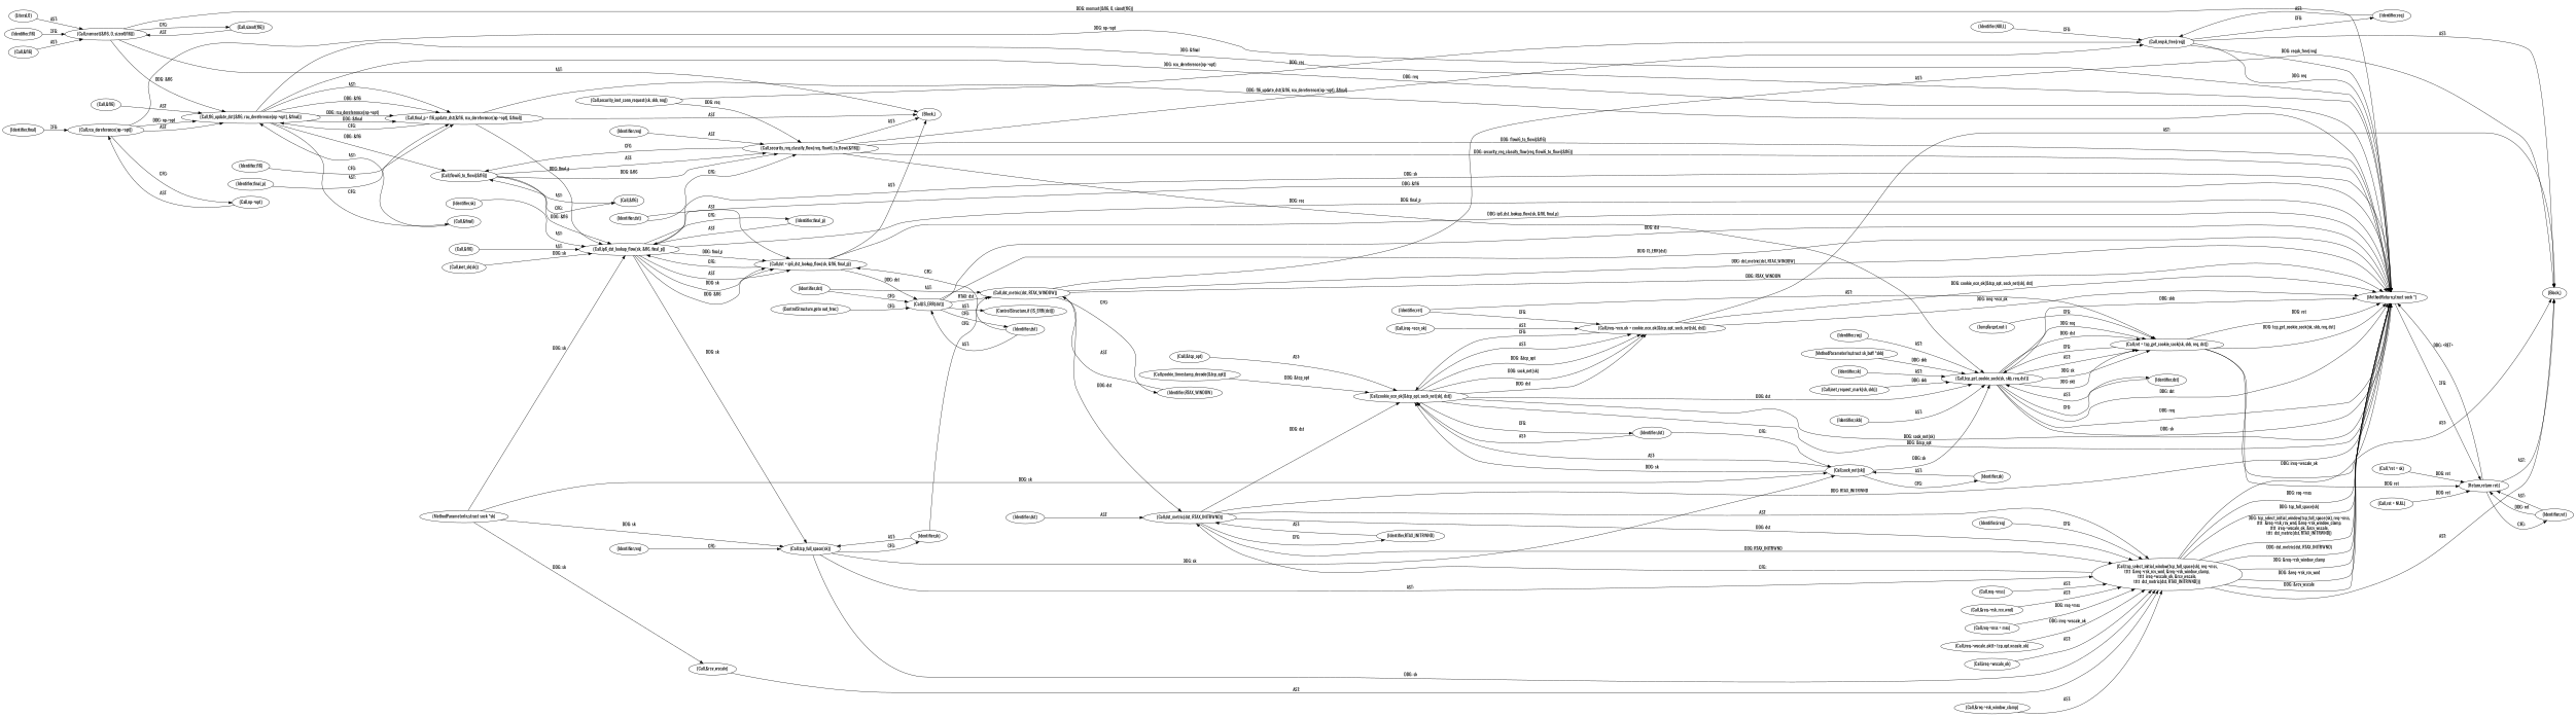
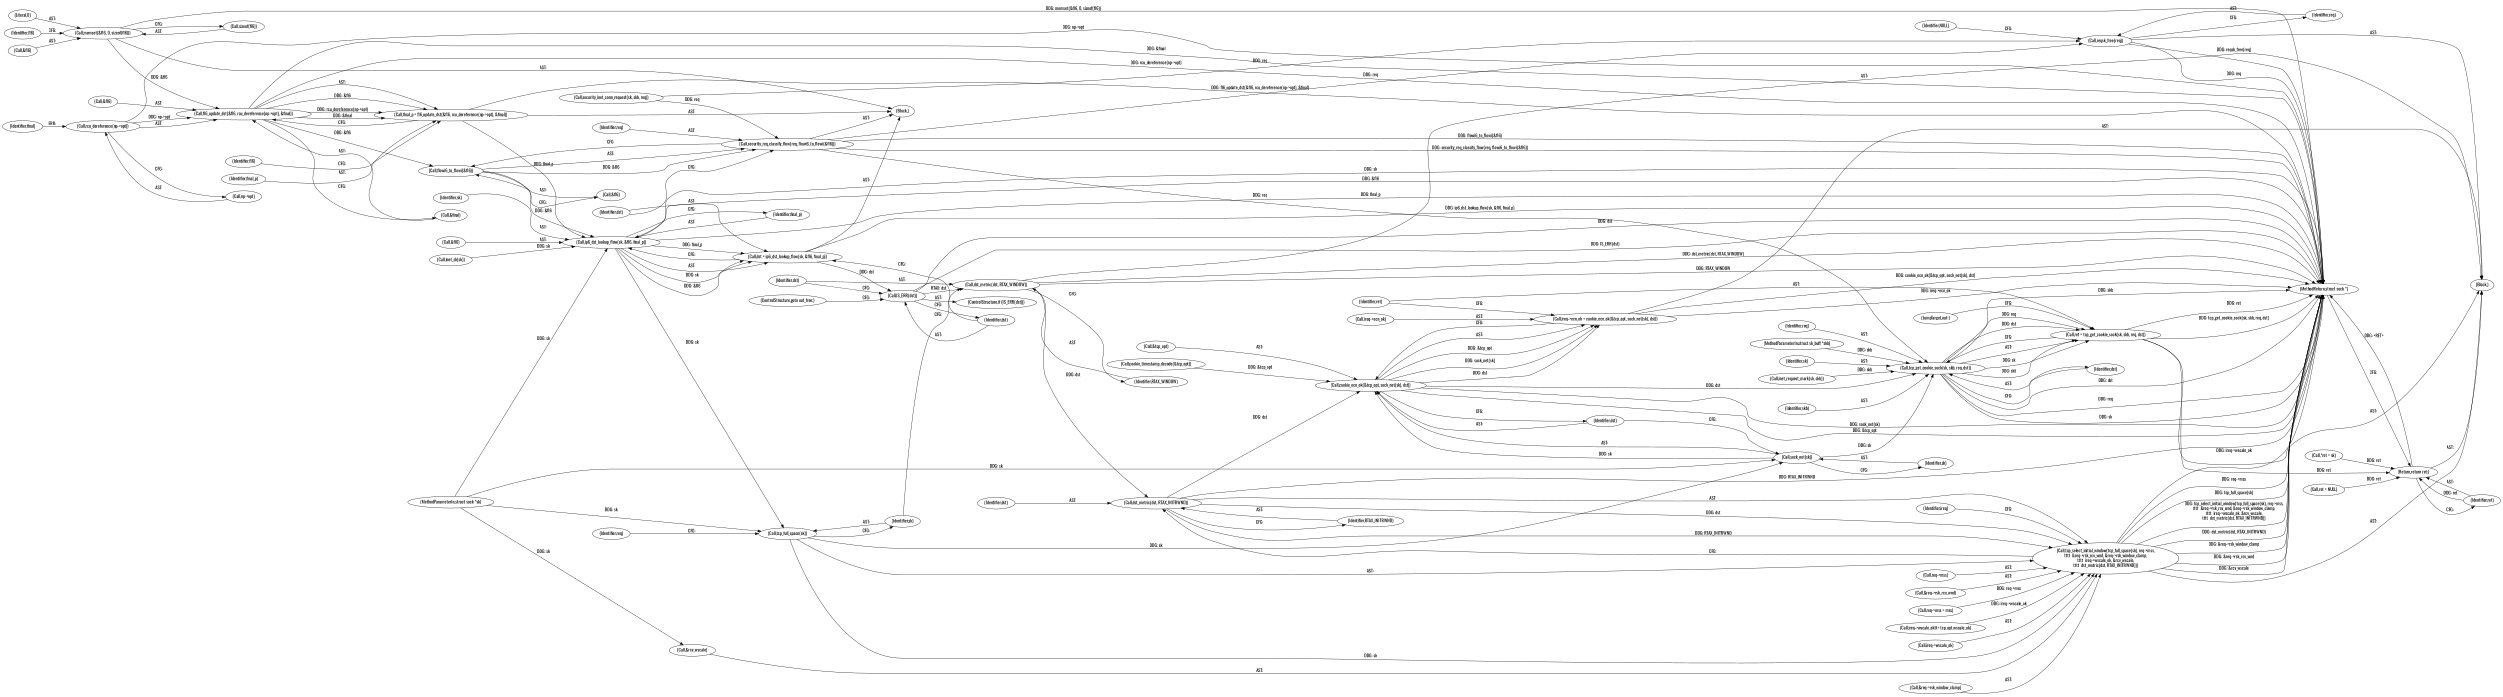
  digraph {
    fontname=Oswald
    rankdir=LR
    node [fontname=Oswald]
    edge [fontname=Oswald]
    n1 [label="(Call,fl6_update_dst(&fl6, rcu_dereference(np->opt), &final))"]
    n2 [label="(Call,final_p = fl6_update_dst(&fl6, rcu_dereference(np->opt), &final))"]
    n3 [label="(Call,flowi6_to_flowi(&fl6))"]
    n4 [label="(Call,&final)"]
    n5 [label="(MethodReturn,struct sock *)"]
    n6 [label="(Block,)"]
    n7 [label="(Call,ip6_dst_lookup_flow(sk, &fl6, final_p))"]
    n8 [label="(Call,security_req_classify_flow(req, flowi6_to_flowi(&fl6)))"]
    n9 [label="(Call,&fl6)"]
    n10 [label="(Return,return ret;)"]
    n11 [label="(Call,memset(&fl6, 0, sizeof(fl6)))"]
    n12 [label="(Call,sizeof(fl6))"]
    n13 [label="(Call,rcu_dereference(np->opt))"]
    n14 [label="(Call,np->opt)"]
    n15 [label="(Call,dst = ip6_dst_lookup_flow(sk, &fl6, final_p))"]
    n16 [label="(Call,tcp_full_space(sk))"]
    n17 [label="(Identifier,final_p)"]
    n18 [label="(Call,IS_ERR(dst))"]
    n19 [label="(Call,tcp_select_initial_window(tcp_full_space(sk), req->mss,\n\t\t\t\t  &req->rsk_rcv_wnd, &req->rsk_window_clamp,\n\t\t\t\t  ireq->wscale_ok, &rcv_wscale,\n\t\t\t\t  dst_metric(dst, RTAX_INITRWND)))"]
    n20 [label="(Call,sock_net(sk))"]
    n21 [label="(Identifier,sk)"]
    n22 [label="(Call,dst_metric(dst, RTAX_WINDOW))"]
    n23 [label="(ControlStructure,if (IS_ERR(dst)))"]
    n24 [label="(Identifier,dst)"]
    n25 [label="(Call,dst_metric(dst, RTAX_INITRWND))"]
    n26 [label="(Identifier,RTAX_WINDOW)"]
    n27 [label="(Block,)"]
    n28 [label="(Call,cookie_ecn_ok(&tcp_opt, sock_net(sk), dst))"]
    n29 [label="(Identifier,RTAX_INITRWND)"]
    n30 [label="(Call,ireq->ecn_ok = cookie_ecn_ok(&tcp_opt, sock_net(sk), dst))"]
    n31 [label="(Call,tcp_get_cookie_sock(sk, skb, req, dst))"]
    n32 [label="(Identifier,dst)"]
    n33 [label="(Call,ret = tcp_get_cookie_sock(sk, skb, req, dst))"]
    n34 [label="(Identifier,dst)"]
    n35 [label="(Identifier,ret)"]
    n36 [label="(Identifier,sk)"]
    n37 [label="(Call,reqsk_free(req))"]
    n38 [label="(Identifier,req)"]
    n39 [label="(Call,*ret = sk)"]
    n40 [label="(Identifier,dst)"]
    n41 [label="(Call,security_inet_conn_request(sk, skb, req))"]
    n42 [label="(Call,ret = NULL)"]
    n43 [label="(MethodParameterIn,struct sock *sk)"]
    n44 [label="(Call,&rcv_wscale)"]
    n45 [label="(Identifier,req)"]
    n46 [label="(Call,ireq->wscale_ok\t\t= tcp_opt.wscale_ok)"]
    n47 [label="(Call,inet_request_mark(sk, skb))"]
    n48 [label="(Identifier,fl6)"]
    n49 [label="(Identifier,sk)"]
    n50 [label="(Identifier,dst)"]
    n51 [label="(Call,cookie_timestamp_decode(&tcp_opt))"]
    n52 [label="(Call,&fl6)"]
    n53 [label="(Identifier,final_p)"]
    n54 [label="(Identifier,dst)"]
    n55 [label="(Call,&tcp_opt)"]
    n56 [label="(JumpTarget,out:)"]
    n57 [label="(Identifier,fl6)"]
    n58 [label="(Identifier,skb)"]
    n59 [label="(Identifier,ret)"]
    n60 [label="(Call,ireq->wscale_ok)"]
    n61 [label="(Call,&fl6)"]
    n62 [label="(Call,&req->rsk_window_clamp)"]
    n63 [label="(Identifier,ireq)"]
    n64 [label="(Call,ireq->ecn_ok)"]
    n65 [label="(Literal,0)"]
    n66 [label="(Call,inet_sk(sk))"]
    n67 [label="(Identifier,NULL)"]
    n68 [label="(Identifier,final)"]
    n69 [label="(Call,req->mss)"]
    n70 [label="(Identifier,req)"]
    n71 [label="(ControlStructure,goto out_free;)"]
    n72 [label="(MethodParameterIn,struct sk_buff *skb)"]
    n73 [label="(Call,&fl6)"]
    n74 [label="(Call,&req->rsk_rcv_wnd)"]
    n75 [label="(Identifier,sk)"]
    n76 [label="(Identifier,req)"]
    n77 [label="(Call,req->mss = mss)"]
    n1 -> n2 [label="AST: "]
    n1 -> n2 [label="DDG: &fl6"]
    n1 -> n2 [label="DDG: rcu_dereference(np->opt)"]
    n1 -> n2 [label="DDG: &final"]
    n1 -> n3 [label="DDG: &fl6"]
    n1 -> n4 [label="CFG: "]
    n1 -> n5 [label="DDG: &final"]
    n1 -> n5 [label="DDG: rcu_dereference(np->opt)"]
    n2 -> n1 [label="CFG: "]
    n2 -> n5 [label="DDG: fl6_update_dst(&fl6, rcu_dereference(np->opt), &final)"]
    n2 -> n6 [label="AST: "]
    n2 -> n7 [label="DDG: final_p"]
    n3 -> n7 [label="DDG: &fl6"]
    n3 -> n8 [label="AST: "]
    n3 -> n8 [label="DDG: &fl6"]
    n3 -> n9 [label="CFG: "]
    n4 -> n1 [label="AST: "]
    n5 -> n10 [label="CFG: "]
    n7 -> n5 [label="DDG: sk"]
    n7 -> n5 [label="DDG: &fl6"]
    n7 -> n5 [label="DDG: final_p"]
    n7 -> n15 [label="AST: "]
    n7 -> n15 [label="DDG: sk"]
    n7 -> n15 [label="DDG: &fl6"]
    n7 -> n15 [label="DDG: final_p"]
    n7 -> n16 [label="DDG: sk"]
    n7 -> n17 [label="CFG: "]
    n8 -> n3 [label="CFG: "]
    n8 -> n5 [label="DDG: security_req_classify_flow(req, flowi6_to_flowi(&fl6))"]
    n8 -> n5 [label="DDG: flowi6_to_flowi(&fl6)"]
    n8 -> n6 [label="AST: "]
    n8 -> n31 [label="DDG: req"]
    n8 -> n37 [label="DDG: req"]
    n9 -> n3 [label="AST: "]
    n10 -> n5 [label="DDG: <RET>"]
    n10 -> n27 [label="AST: "]
    n10 -> n35 [label="CFG: "]
    n11 -> n1 [label="DDG: &fl6"]
    n11 -> n5 [label="DDG: memset(&fl6, 0, sizeof(fl6))"]
    n11 -> n6 [label="AST: "]
    n11 -> n12 [label="CFG: "]
    n12 -> n11 [label="AST: "]
    n13 -> n1 [label="AST: "]
    n13 -> n1 [label="DDG: np->opt"]
    n13 -> n5 [label="DDG: np->opt"]
    n13 -> n14 [label="CFG: "]
    n14 -> n13 [label="AST: "]
    n15 -> n5 [label="DDG: ip6_dst_lookup_flow(sk, &fl6, final_p)"]
    n15 -> n6 [label="AST: "]
    n15 -> n7 [label="CFG: "]
    n15 -> n18 [label="DDG: dst"]
    n16 -> n19 [label="AST: "]
    n16 -> n19 [label="DDG: sk"]
    n16 -> n20 [label="DDG: sk"]
    n16 -> n21 [label="CFG: "]
    n17 -> n7 [label="AST: "]
    n18 -> n5 [label="DDG: IS_ERR(dst)"]
    n18 -> n5 [label="DDG: dst"]
    n18 -> n22 [label="RTAX: dst"]
    n18 -> n23 [label="AST: "]
    n18 -> n24 [label="CFG: "]
    n19 -> n5 [label="DDG: tcp_select_initial_window(tcp_full_space(sk), req->mss,\n\t\t\t\t  &req->rsk_rcv_wnd, &req->rsk_window_clamp,\n\t\t\t\t  ireq->wscale_ok, &rcv_wscale,\n\t\t\t\t  dst_metric(dst, RTAX_INITRWND))"]
    n19 -> n5 [label="DDG: dst_metric(dst, RTAX_INITRWND)"]
    n19 -> n5 [label="DDG: &req->rsk_window_clamp"]
    n19 -> n5 [label="DDG: &req->rsk_rcv_wnd"]
    n19 -> n5 [label="DDG: &rcv_wscale"]
    n19 -> n5 [label="DDG: ireq->wscale_ok"]
    n19 -> n5 [label="DDG: req->mss"]
    n19 -> n5 [label="DDG: tcp_full_space(sk)"]
    n19 -> n25 [label="CFG: "]
    n19 -> n27 [label="AST: "]
    n20 -> n28 [label="AST: "]
    n20 -> n28 [label="DDG: sk"]
    n20 -> n31 [label="DDG: sk"]
    n20 -> n36 [label="CFG: "]
    n21 -> n16 [label="AST: "]
    n21 -> n22 [label="CFG: "]
    n22 -> n5 [label="DDG: dst_metric(dst, RTAX_WINDOW)"]
    n22 -> n5 [label="DDG: RTAX_WINDOW"]
    n22 -> n25 [label="DDG: dst"]
    n22 -> n26 [label="CFG: "]
    n22 -> n27 [label="AST: "]
    n24 -> n15 [label="CFG: "]
    n24 -> n18 [label="AST: "]
    n25 -> n5 [label="DDG: RTAX_INITRWND"]
    n25 -> n19 [label="AST: "]
    n25 -> n19 [label="DDG: dst"]
    n25 -> n19 [label="DDG: RTAX_INITRWND"]
    n25 -> n28 [label="DDG: dst"]
    n25 -> n29 [label="CFG: "]
    n26 -> n22 [label="AST: "]
    n28 -> n5 [label="DDG: sock_net(sk)"]
    n28 -> n5 [label="DDG: &tcp_opt"]
    n28 -> n30 [label="AST: "]
    n28 -> n30 [label="DDG: &tcp_opt"]
    n28 -> n30 [label="DDG: sock_net(sk)"]
    n28 -> n30 [label="DDG: dst"]
    n28 -> n31 [label="DDG: dst"]
    n28 -> n32 [label="CFG: "]
    n29 -> n25 [label="AST: "]
    n30 -> n5 [label="DDG: cookie_ecn_ok(&tcp_opt, sock_net(sk), dst)"]
    n30 -> n5 [label="DDG: ireq->ecn_ok"]
    n30 -> n27 [label="AST: "]
    n30 -> n28 [label="CFG: "]
    n31 -> n5 [label="DDG: skb"]
    n31 -> n5 [label="DDG: req"]
    n31 -> n5 [label="DDG: sk"]
    n31 -> n5 [label="DDG: dst"]
    n31 -> n33 [label="AST: "]
    n31 -> n33 [label="DDG: sk"]
    n31 -> n33 [label="DDG: skb"]
    n31 -> n33 [label="DDG: req"]
    n31 -> n33 [label="DDG: dst"]
    n31 -> n34 [label="CFG: "]
    n32 -> n20 [label="CFG: "]
    n32 -> n28 [label="AST: "]
    n33 -> n5 [label="DDG: tcp_get_cookie_sock(sk, skb, req, dst)"]
    n33 -> n5 [label="DDG: ret"]
    n33 -> n10 [label="DDG: ret"]
    n33 -> n27 [label="AST: "]
    n33 -> n31 [label="CFG: "]
    n34 -> n31 [label="AST: "]
    n35 -> n10 [label="AST: "]
    n35 -> n10 [label="DDG: ret"]
    n36 -> n20 [label="AST: "]
    n37 -> n5 [label="DDG: reqsk_free(req)"]
    n37 -> n5 [label="DDG: req"]
    n37 -> n27 [label="AST: "]
    n37 -> n38 [label="CFG: "]
    n38 -> n37 [label="AST: "]
    n39 -> n10 [label="DDG: ret"]
    n40 -> n18 [label="CFG: "]
    n40 -> n22 [label="AST: "]
    n41 -> n8 [label="DDG: req"]
    n41 -> n37 [label="DDG: req"]
    n42 -> n10 [label="DDG: ret"]
    n43 -> n7 [label="DDG: sk"]
    n43 -> n16 [label="DDG: sk"]
    n43 -> n20 [label="DDG: sk"]
    n43 -> n44 [label="DDG: sk"]
    n44 -> n19 [label="AST: "]
    n45 -> n8 [label="AST: "]
    n46 -> n19 [label="DDG: ireq->wscale_ok"]
    n47 -> n31 [label="DDG: skb"]
    n48 -> n11 [label="CFG: "]
    n49 -> n7 [label="AST: "]
    n50 -> n8 [label="CFG: "]
    n50 -> n15 [label="AST: "]
    n51 -> n28 [label="DDG: &tcp_opt"]
    n52 -> n7 [label="AST: "]
    n53 -> n2 [label="AST: "]
    n54 -> n25 [label="AST: "]
    n55 -> n28 [label="AST: "]
    n56 -> n33 [label="CFG: "]
    n57 -> n2 [label="CFG: "]
    n58 -> n31 [label="AST: "]
    n59 -> n30 [label="CFG: "]
    n59 -> n33 [label="AST: "]
    n60 -> n19 [label="AST: "]
    n61 -> n11 [label="AST: "]
    n62 -> n19 [label="AST: "]
    n63 -> n19 [label="CFG: "]
    n64 -> n30 [label="AST: "]
    n65 -> n11 [label="AST: "]
    n66 -> n7 [label="DDG: sk"]
    n67 -> n37 [label="CFG: "]
-   n68 -> n13 [label="CFG: "]
+   n68 -> n13 [label="ERR: "]
    n69 -> n19 [label="AST: "]
    n70 -> n31 [label="AST: "]
    n71 -> n18 [label="CFG: "]
    n72 -> n31 [label="DDG: skb"]
    n73 -> n1 [label="AST: "]
    n74 -> n19 [label="AST: "]
    n75 -> n31 [label="AST: "]
    n76 -> n16 [label="CFG: "]
    n77 -> n19 [label="DDG: req->mss"]
  }
